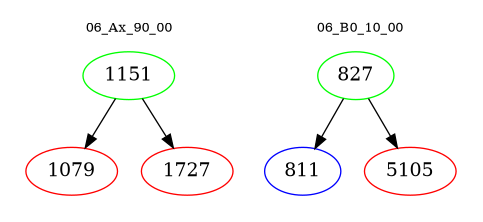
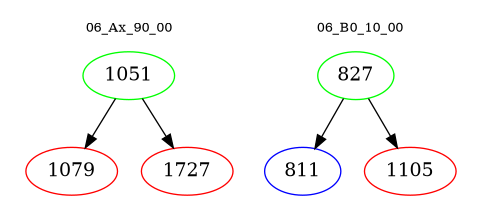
  digraph {
    node [color=red]
    edge [color=black]
-   n1 [color=green label=1151]
+   n1 [color=green label=1051]
    n2 [label=1079]
    n3 [label=1727]
    n4 [color=green label=827]
    n5 [color=blue label=811]
-   n6 [label=5105]
+   n6 [label=1105]
    subgraph cluster_1 {
      color=white
      fontsize=10
      label="06_Ax_90_00"
      n1
      n2
      n3
    }
    subgraph cluster_2 {
      color=white
      fontsize=10
      label="06_B0_10_00"
      n4
      n5
      n6
    }
    n1 -> n2
    n1 -> n3
    n4 -> n5
    n4 -> n6
  }
